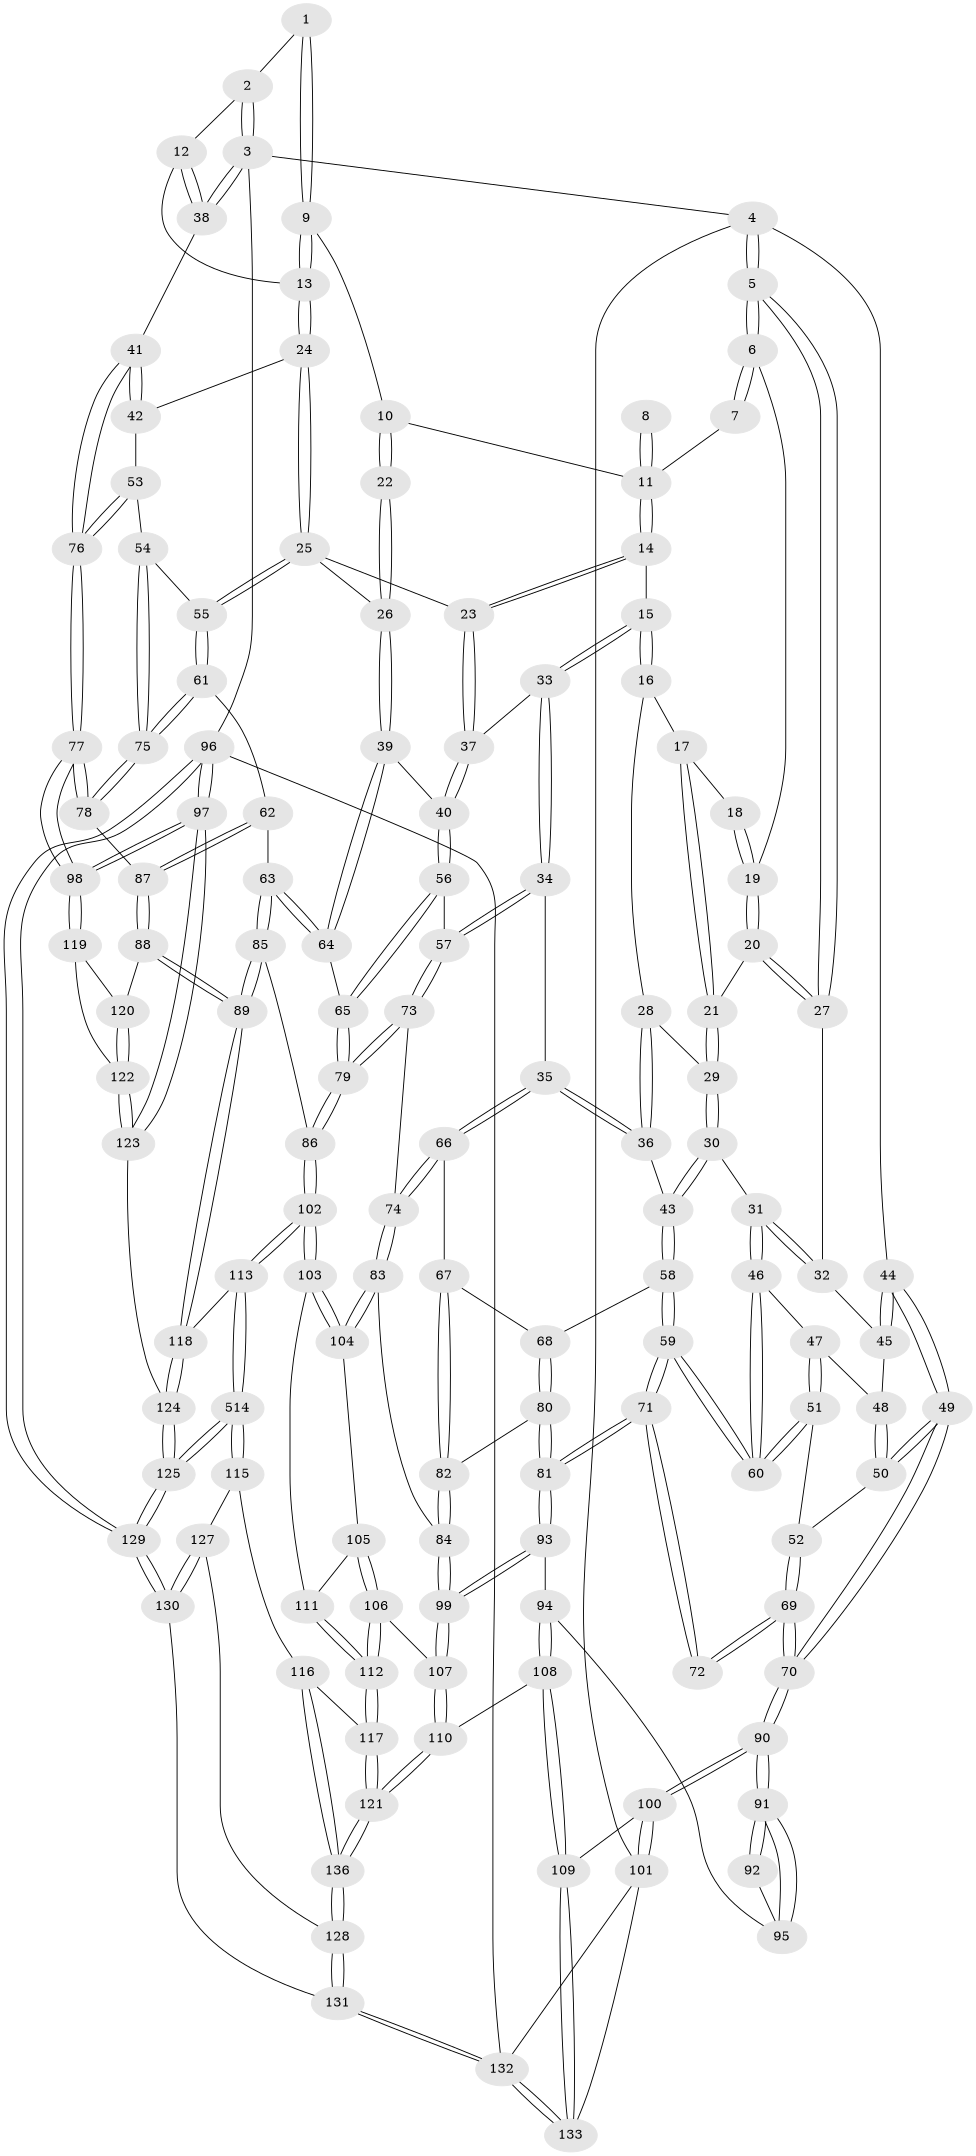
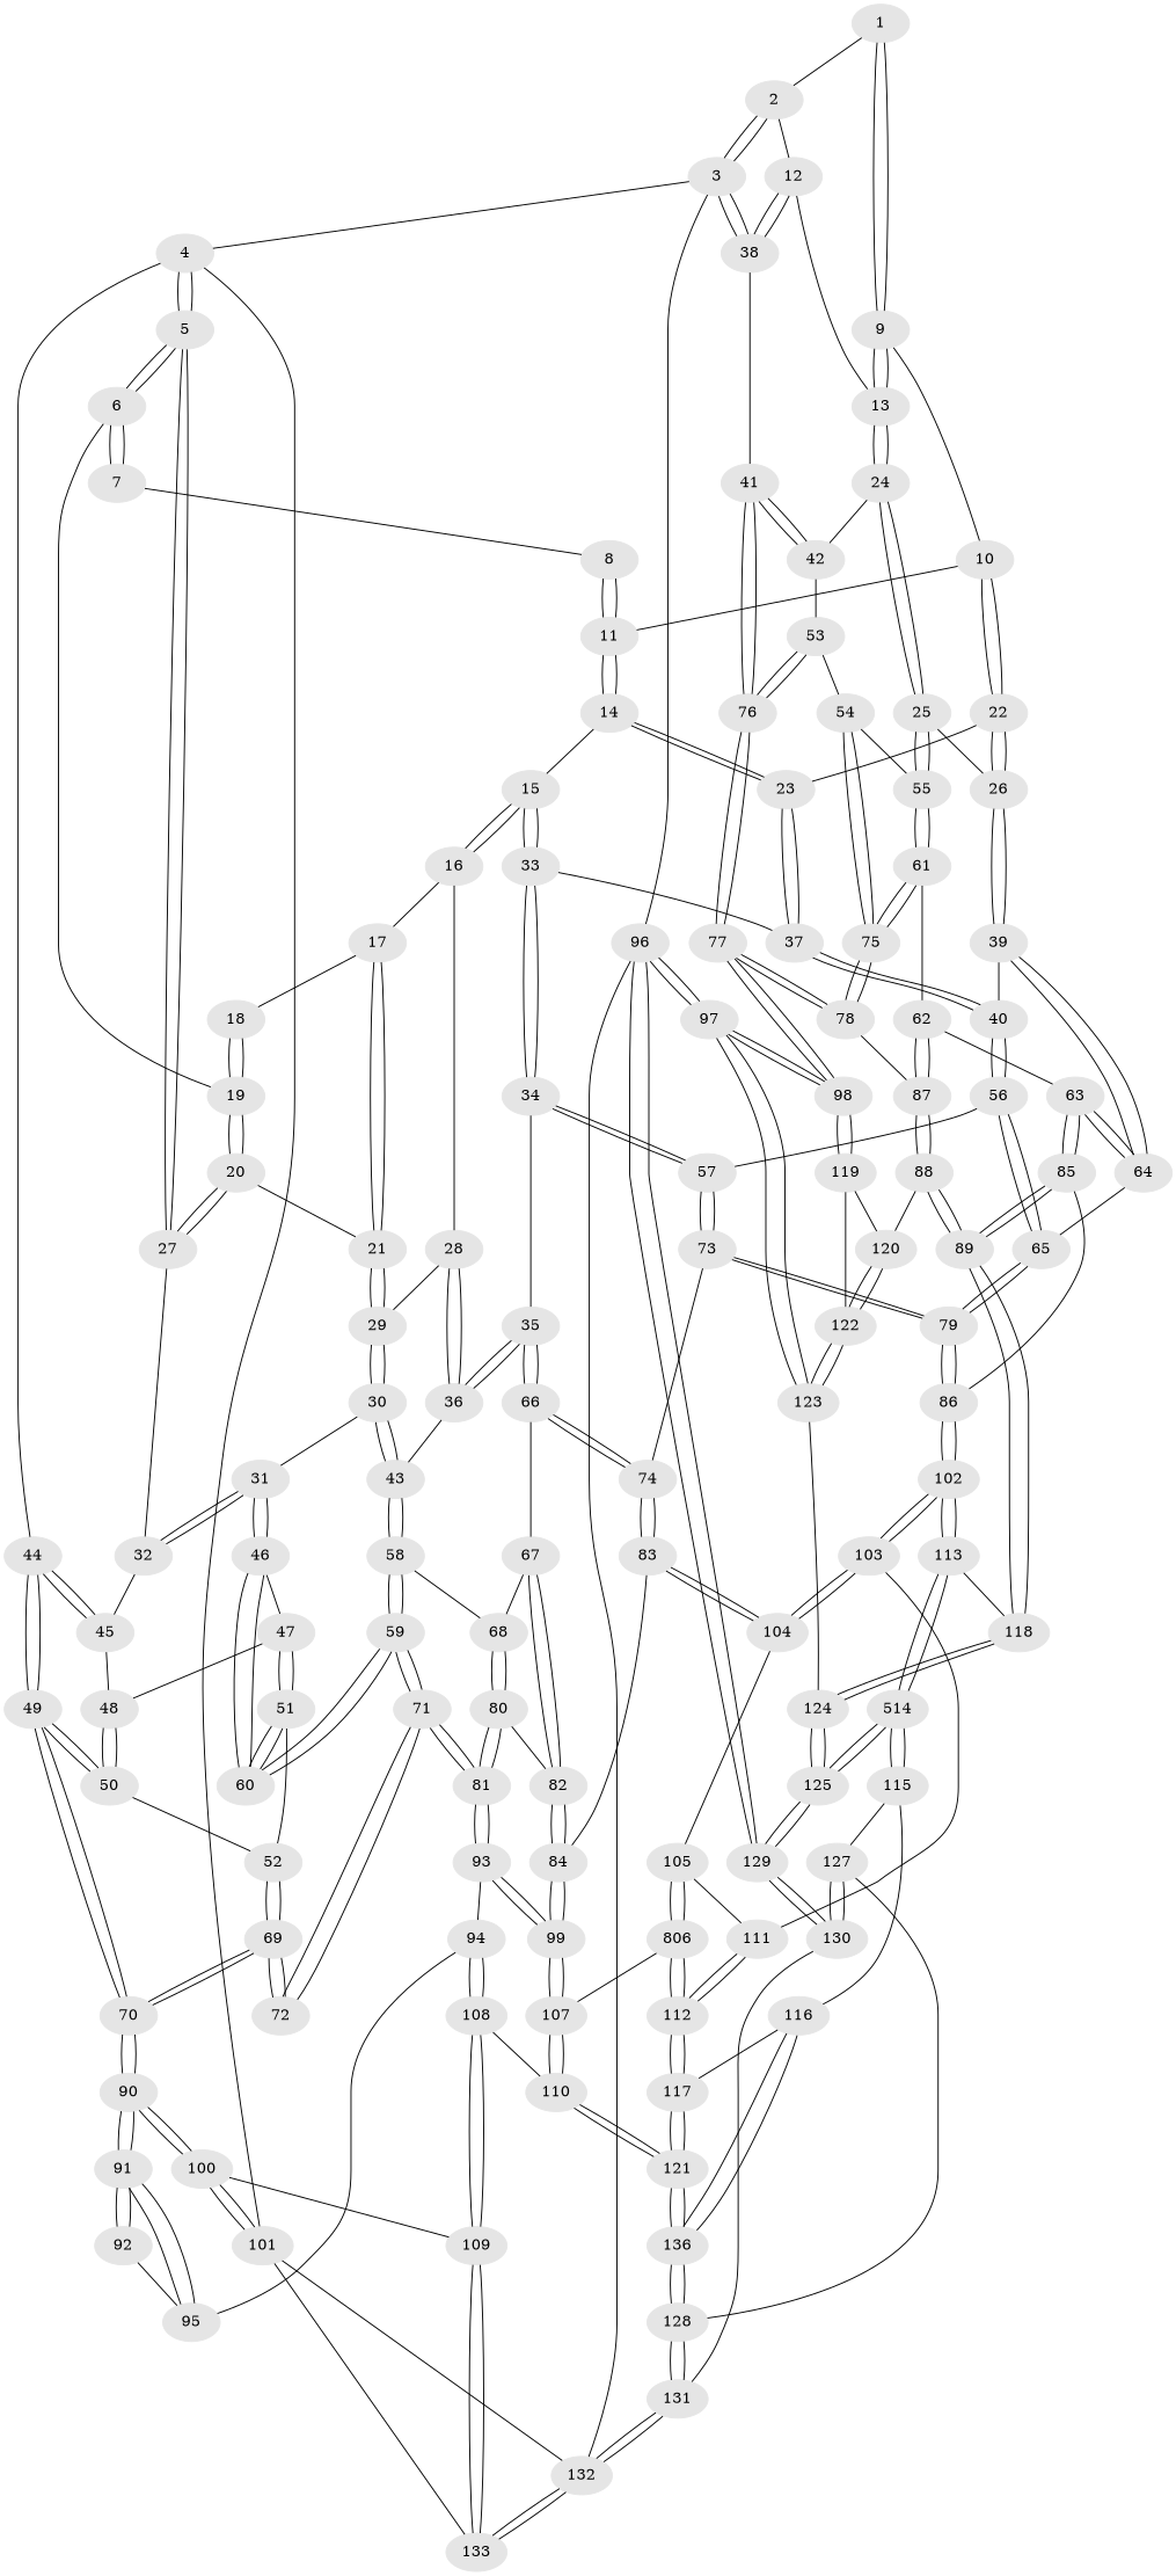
  graph {
    node [color=gray90 style=filled]
    1
    2
    9
    3
    12
    10
    13
    4
    38
    96
    5
    44
    101
    41
    97
    129
    132
    6
    27
    45
    49
    133
    7
    19
    32
    8
    20
    11
    18
    14
    22
    24
    23
    26
    15
    25
    42
    16
    33
    37
    17
    28
    34
    21
    29
    36
    30
    39
    40
    55
    53
    61
    64
    43
    31
    46
    58
    47
    60
    48
    35
    57
    66
    73
    67
    74
    56
    76
    65
    77
    54
    59
    68
    50
    70
    51
    52
    90
    69
    72
    75
    78
    62
    79
    71
    80
    81
    63
    87
    85
    88
    86
    89
    82
    83
    84
    91
    100
    93
    104
    98
    119
    102
    99
    94
    105
    107
    118
    103
    113
    120
    122
    124
    92
    95
    109
    108
    110
    123
    130
    111
    n122 [label=514]
    112
-   106
+   106 [label=806]
    117
    121
    n127 [label=136]
    115
    125
    116
    127
    128
    131
    1 -- 2
    1 -- 9
    1 -- 9
    2 -- 3
    2 -- 3
    2 -- 12
    9 -- 10
    9 -- 13
    9 -- 13
    3 -- 4
    3 -- 38
    3 -- 38
    3 -- 96
    12 -- 13
    12 -- 38
    12 -- 38
    10 -- 11
    10 -- 22
    10 -- 22
    13 -- 24
    13 -- 24
    4 -- 5
    4 -- 5
    4 -- 44
    4 -- 101
    38 -- 41
    96 -- 97
    96 -- 97
    96 -- 129
    96 -- 129
    96 -- 132
    5 -- 6
    5 -- 6
    5 -- 27
    5 -- 27
    44 -- 45
    44 -- 45
    44 -- 49
    44 -- 49
    101 -- 132
    101 -- 133
    41 -- 42
    41 -- 42
    41 -- 76
    41 -- 76
    97 -- 98
    97 -- 98
    97 -- 123
    97 -- 123
    129 -- 130
    129 -- 130
    132 -- 133
    132 -- 133
    6 -- 7
    6 -- 7
    6 -- 19
    27 -- 32
    45 -- 48
    49 -- 50
    49 -- 50
    49 -- 70
    49 -- 70
-   7 -- 11
+   7 -- 8
    19 -- 20
    19 -- 20
    32 -- 45
    8 -- 11
    8 -- 11
    20 -- 27
    20 -- 27
    20 -- 21
    11 -- 14
    11 -- 14
    18 -- 19
    18 -- 19
    14 -- 23
    14 -- 23
    14 -- 15
-   25 -- 23
+   22 -- 23
    22 -- 26
    22 -- 26
    24 -- 25
    24 -- 25
    24 -- 42
    23 -- 37
    23 -- 37
    26 -- 39
    26 -- 39
    15 -- 16
    15 -- 16
    15 -- 33
    15 -- 33
    25 -- 26
    25 -- 55
    25 -- 55
    42 -- 53
    16 -- 17
    16 -- 28
    33 -- 37
    33 -- 34
    33 -- 34
    37 -- 40
    37 -- 40
    17 -- 18
    17 -- 21
    17 -- 21
    28 -- 29
    28 -- 36
    28 -- 36
    34 -- 35
    34 -- 57
    34 -- 57
    21 -- 29
    21 -- 29
    29 -- 30
    29 -- 30
    36 -- 43
    30 -- 43
    30 -- 43
    30 -- 31
    39 -- 40
    39 -- 64
    39 -- 64
    40 -- 56
    40 -- 56
    55 -- 61
    55 -- 61
    53 -- 76
    53 -- 76
    53 -- 54
    61 -- 75
    61 -- 75
    61 -- 62
    64 -- 65
    43 -- 58
    43 -- 58
    31 -- 32
    31 -- 32
    31 -- 46
    31 -- 46
    46 -- 47
    46 -- 60
    46 -- 60
    58 -- 59
    58 -- 59
    58 -- 68
    47 -- 48
    47 -- 51
    47 -- 51
    48 -- 50
    48 -- 50
    35 -- 36
    35 -- 36
    35 -- 66
    35 -- 66
    57 -- 73
    57 -- 73
    66 -- 67
    66 -- 74
    66 -- 74
    73 -- 74
    73 -- 79
    73 -- 79
    67 -- 68
    67 -- 82
    67 -- 82
    74 -- 83
    74 -- 83
    56 -- 57
    56 -- 65
    56 -- 65
    76 -- 77
    76 -- 77
    65 -- 79
    65 -- 79
    77 -- 78
    77 -- 78
    77 -- 98
    77 -- 98
    54 -- 55
    54 -- 75
    54 -- 75
    59 -- 60
    59 -- 60
    59 -- 71
    59 -- 71
    68 -- 80
    68 -- 80
    50 -- 52
    70 -- 90
    70 -- 90
    51 -- 60
    51 -- 60
    51 -- 52
    52 -- 69
    52 -- 69
    90 -- 91
    90 -- 91
    90 -- 100
    90 -- 100
    69 -- 70
    69 -- 70
    69 -- 72
    69 -- 72
    75 -- 78
    75 -- 78
    78 -- 87
    62 -- 63
    62 -- 87
    62 -- 87
    79 -- 86
    79 -- 86
    71 -- 72
    71 -- 72
    71 -- 81
    71 -- 81
    80 -- 81
    80 -- 81
    80 -- 82
    81 -- 93
    81 -- 93
    63 -- 64
    63 -- 64
    63 -- 85
    63 -- 85
    87 -- 88
    87 -- 88
    85 -- 86
    85 -- 89
    85 -- 89
    88 -- 89
    88 -- 89
    88 -- 120
    86 -- 102
    86 -- 102
    89 -- 118
    89 -- 118
    82 -- 84
    82 -- 84
    83 -- 84
    83 -- 104
    83 -- 104
    84 -- 99
    84 -- 99
    91 -- 92
    91 -- 92
    91 -- 95
    91 -- 95
    100 -- 101
    100 -- 101
    100 -- 109
    93 -- 99
    93 -- 99
    93 -- 94
    104 -- 105
    98 -- 119
    98 -- 119
    119 -- 120
    119 -- 122
    102 -- 103
    102 -- 103
    102 -- 113
    102 -- 113
    99 -- 107
    99 -- 107
    94 -- 95
    94 -- 108
    94 -- 108
    105 -- 111
    105 -- 106
    105 -- 106
    107 -- 110
    107 -- 110
    118 -- 124
    118 -- 124
    103 -- 104
    103 -- 104
    103 -- 111
    113 -- 118
    113 -- n122
    113 -- n122
    120 -- 122
    120 -- 122
    122 -- 123
    122 -- 123
    124 -- 125
    124 -- 125
    92 -- 95
    109 -- 133
    109 -- 133
    108 -- 109
    108 -- 109
    108 -- 110
    110 -- 121
    110 -- 121
    123 -- 124
    130 -- 131
    111 -- 112
    111 -- 112
    n122 -- 115
    n122 -- 115
    n122 -- 125
    n122 -- 125
    112 -- 117
    112 -- 117
    106 -- 107
    106 -- 112
    106 -- 112
    117 -- 121
    117 -- 121
    121 -- n127
    121 -- n127
    n127 -- 128
    n127 -- 128
    115 -- 116
    115 -- 127
    125 -- 129
    125 -- 129
    116 -- 117
    116 -- n127
    116 -- n127
    127 -- 130
    127 -- 130
    127 -- 128
    128 -- 131
    128 -- 131
    131 -- 132
    131 -- 132
  }
